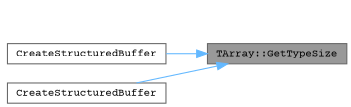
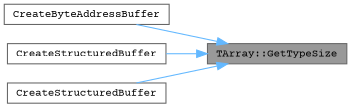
  digraph {
    rankdir=RL
    fontname="Courier Prime"
    node [color=grey40 fillcolor=white fontname="Courier Prime" fontsize=10 shape=box style=filled]
    edge [color=steelblue1 dir=back fontname="Courier Prime" fontsize=10 labelfontname=Helvetica labelfontsize=10 style=solid]
    n1 [color=gray40 fillcolor=grey60 fontcolor=black height=0.2 label="TArray::GetTypeSize" width=0.4]
+   n2 [height=0.2 label=CreateByteAddressBuffer width=0.4]
    n3 [height=0.2 label=CreateStructuredBuffer width=0.4]
    n4 [height=0.2 label=CreateStructuredBuffer width=0.4]
+   n1 -> n2
    n1 -> n3
    n1 -> n4
  }
